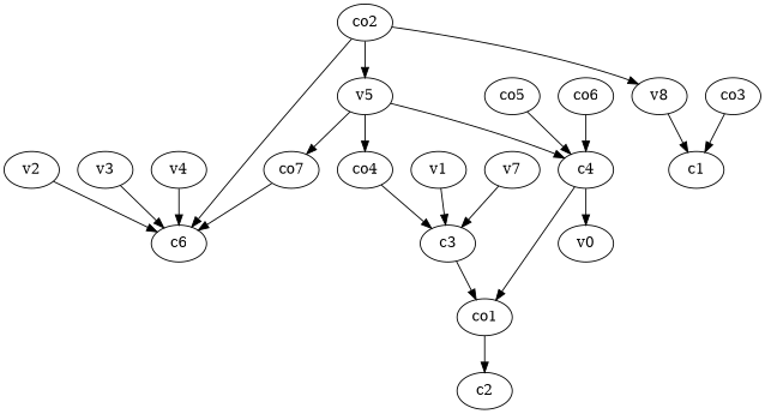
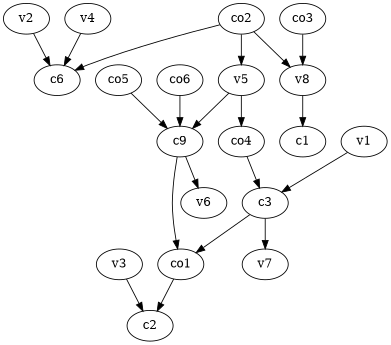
  strict digraph {
    edge [weight=1]
    c3
    co1
    c2
-   c4
-   v6 [label=v0]
+   c4 [label=c9]
+   v6
    v1
    n7 [label=c6]
    v2
    v3
    v4
    v5
-   co7
    co4
    v7
    v8
    c1
    co2
    co3
    co5
    co6
    c3 -> co1
    co1 -> c2
    c4 -> co1
    c4 -> v6
    v1 -> c3
    v2 -> n7
-   v3 -> n7
+   v3 -> c2
    v4 -> n7
    v5 -> c4
-   v5 -> co7
    v5 -> co4
-   co7 -> n7
    co4 -> c3
-   v7 -> c3
+   c3 -> v7
    v8 -> c1
    co2 -> n7
    co2 -> v5
    co2 -> v8
-   co3 -> c1
+   co3 -> v8
    co5 -> c4
    co6 -> c4
  }
